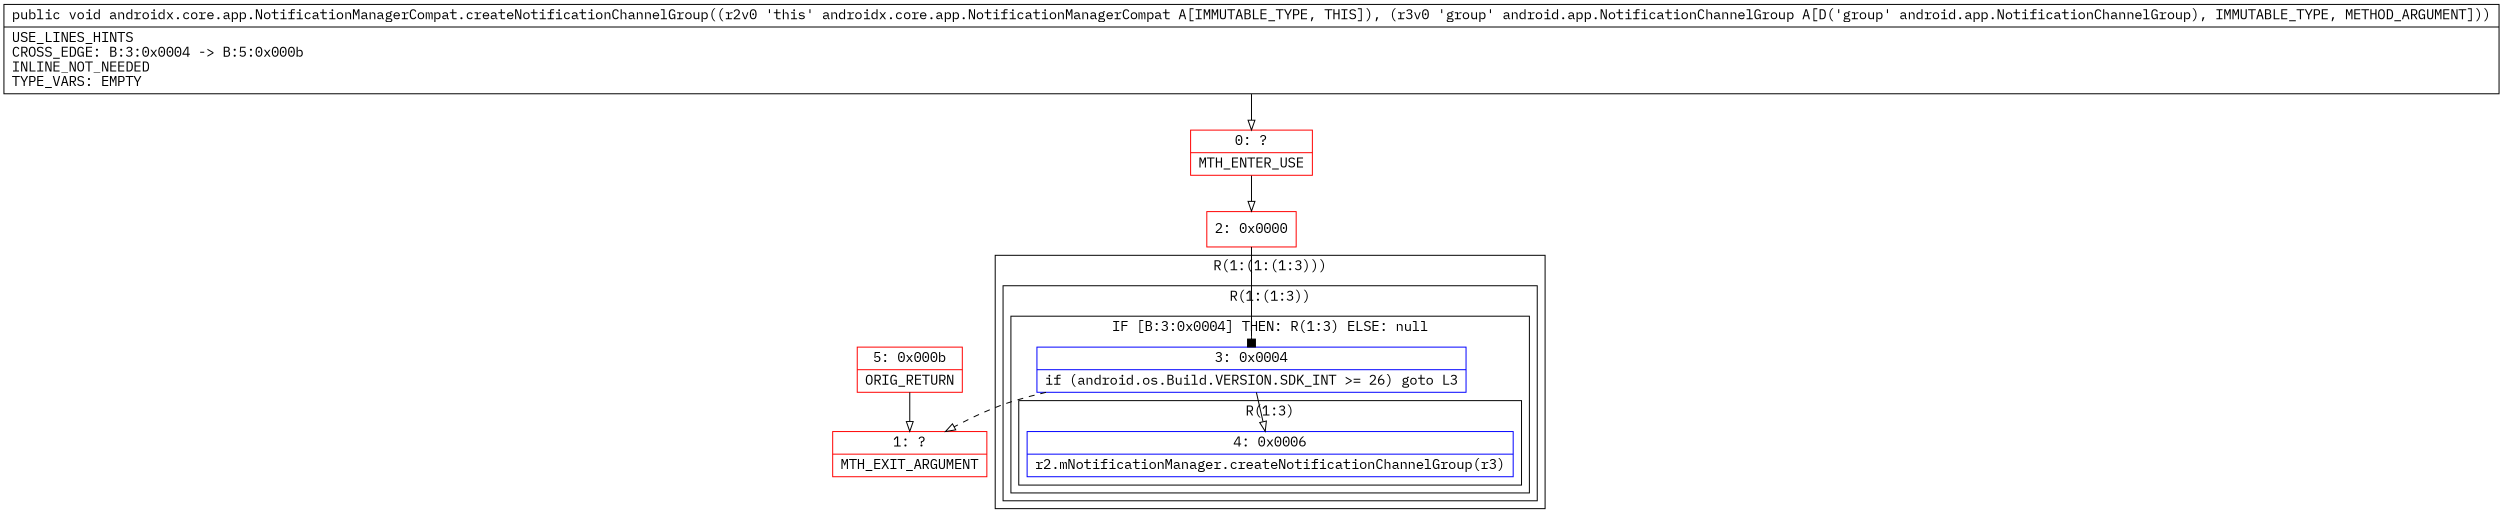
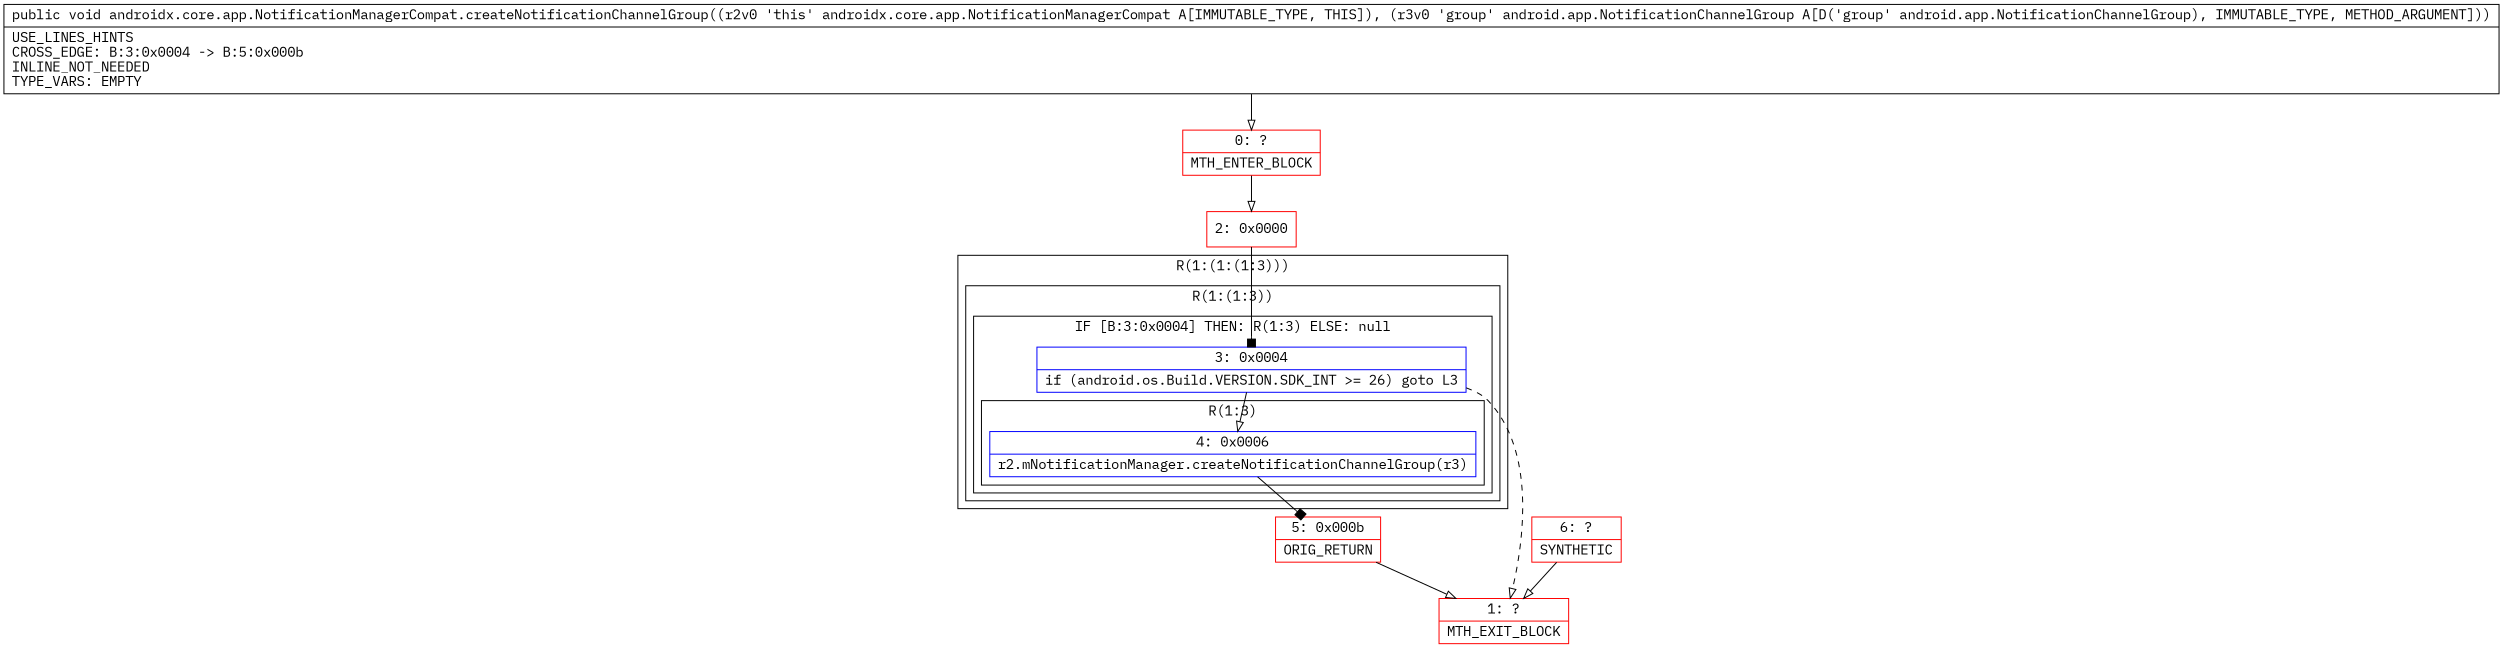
  digraph {
    fontname="IBM Plex Mono"
    node [color=red fontname="IBM Plex Mono" shape=record]
    edge [arrowhead=onormal fontname="IBM Plex Mono"]
    n1 [color=blue label="{4\:\ 0x0006|r2.mNotificationManager.createNotificationChannelGroup(r3)\l}"]
    n2 [color=blue label="{3\:\ 0x0004|if (android.os.Build.VERSION.SDK_INT \>= 26) goto L3\l}"]
    n3 [label="{5\:\ 0x000b|ORIG_RETURN\l}"]
-   n4 [label="{1\:\ ?|MTH_EXIT_ARGUMENT\l}"]
-   n6 [label="{0\:\ ?|MTH_ENTER_USE\l}"]
+   n4 [label="{1\:\ ?|MTH_EXIT_BLOCK\l}"]
+   n5 [label="{6\:\ ?|SYNTHETIC\l}"]
+   n6 [label="{0\:\ ?|MTH_ENTER_BLOCK\l}"]
    n7 [label="{2\:\ 0x0000}"]
    n8 [label="{public void androidx.core.app.NotificationManagerCompat.createNotificationChannelGroup((r2v0 'this' androidx.core.app.NotificationManagerCompat A[IMMUTABLE_TYPE, THIS]), (r3v0 'group' android.app.NotificationChannelGroup A[D('group' android.app.NotificationChannelGroup), IMMUTABLE_TYPE, METHOD_ARGUMENT]))  | USE_LINES_HINTS\lCROSS_EDGE: B:3:0x0004 \-\> B:5:0x000b\lINLINE_NOT_NEEDED\lTYPE_VARS: EMPTY\l}" color=""]
    subgraph cluster_1 {
      label="R(1:(1:(1:3)))"
      subgraph cluster_2 {
        label="R(1:(1:3))"
        subgraph cluster_3 {
          label="IF [B:3:0x0004] THEN: R(1:3) ELSE: null"
          n2
          subgraph cluster_4 {
            label="R(1:3)"
            n1
          }
        }
      }
    }
+   n1 -> n3 [arrowhead=box]
    n2 -> n1
    n2 -> n4 [style=dashed]
    n3 -> n4
+   n5 -> n4
    n6 -> n7
    n7 -> n2 [arrowhead=box]
    n8 -> n6
  }
